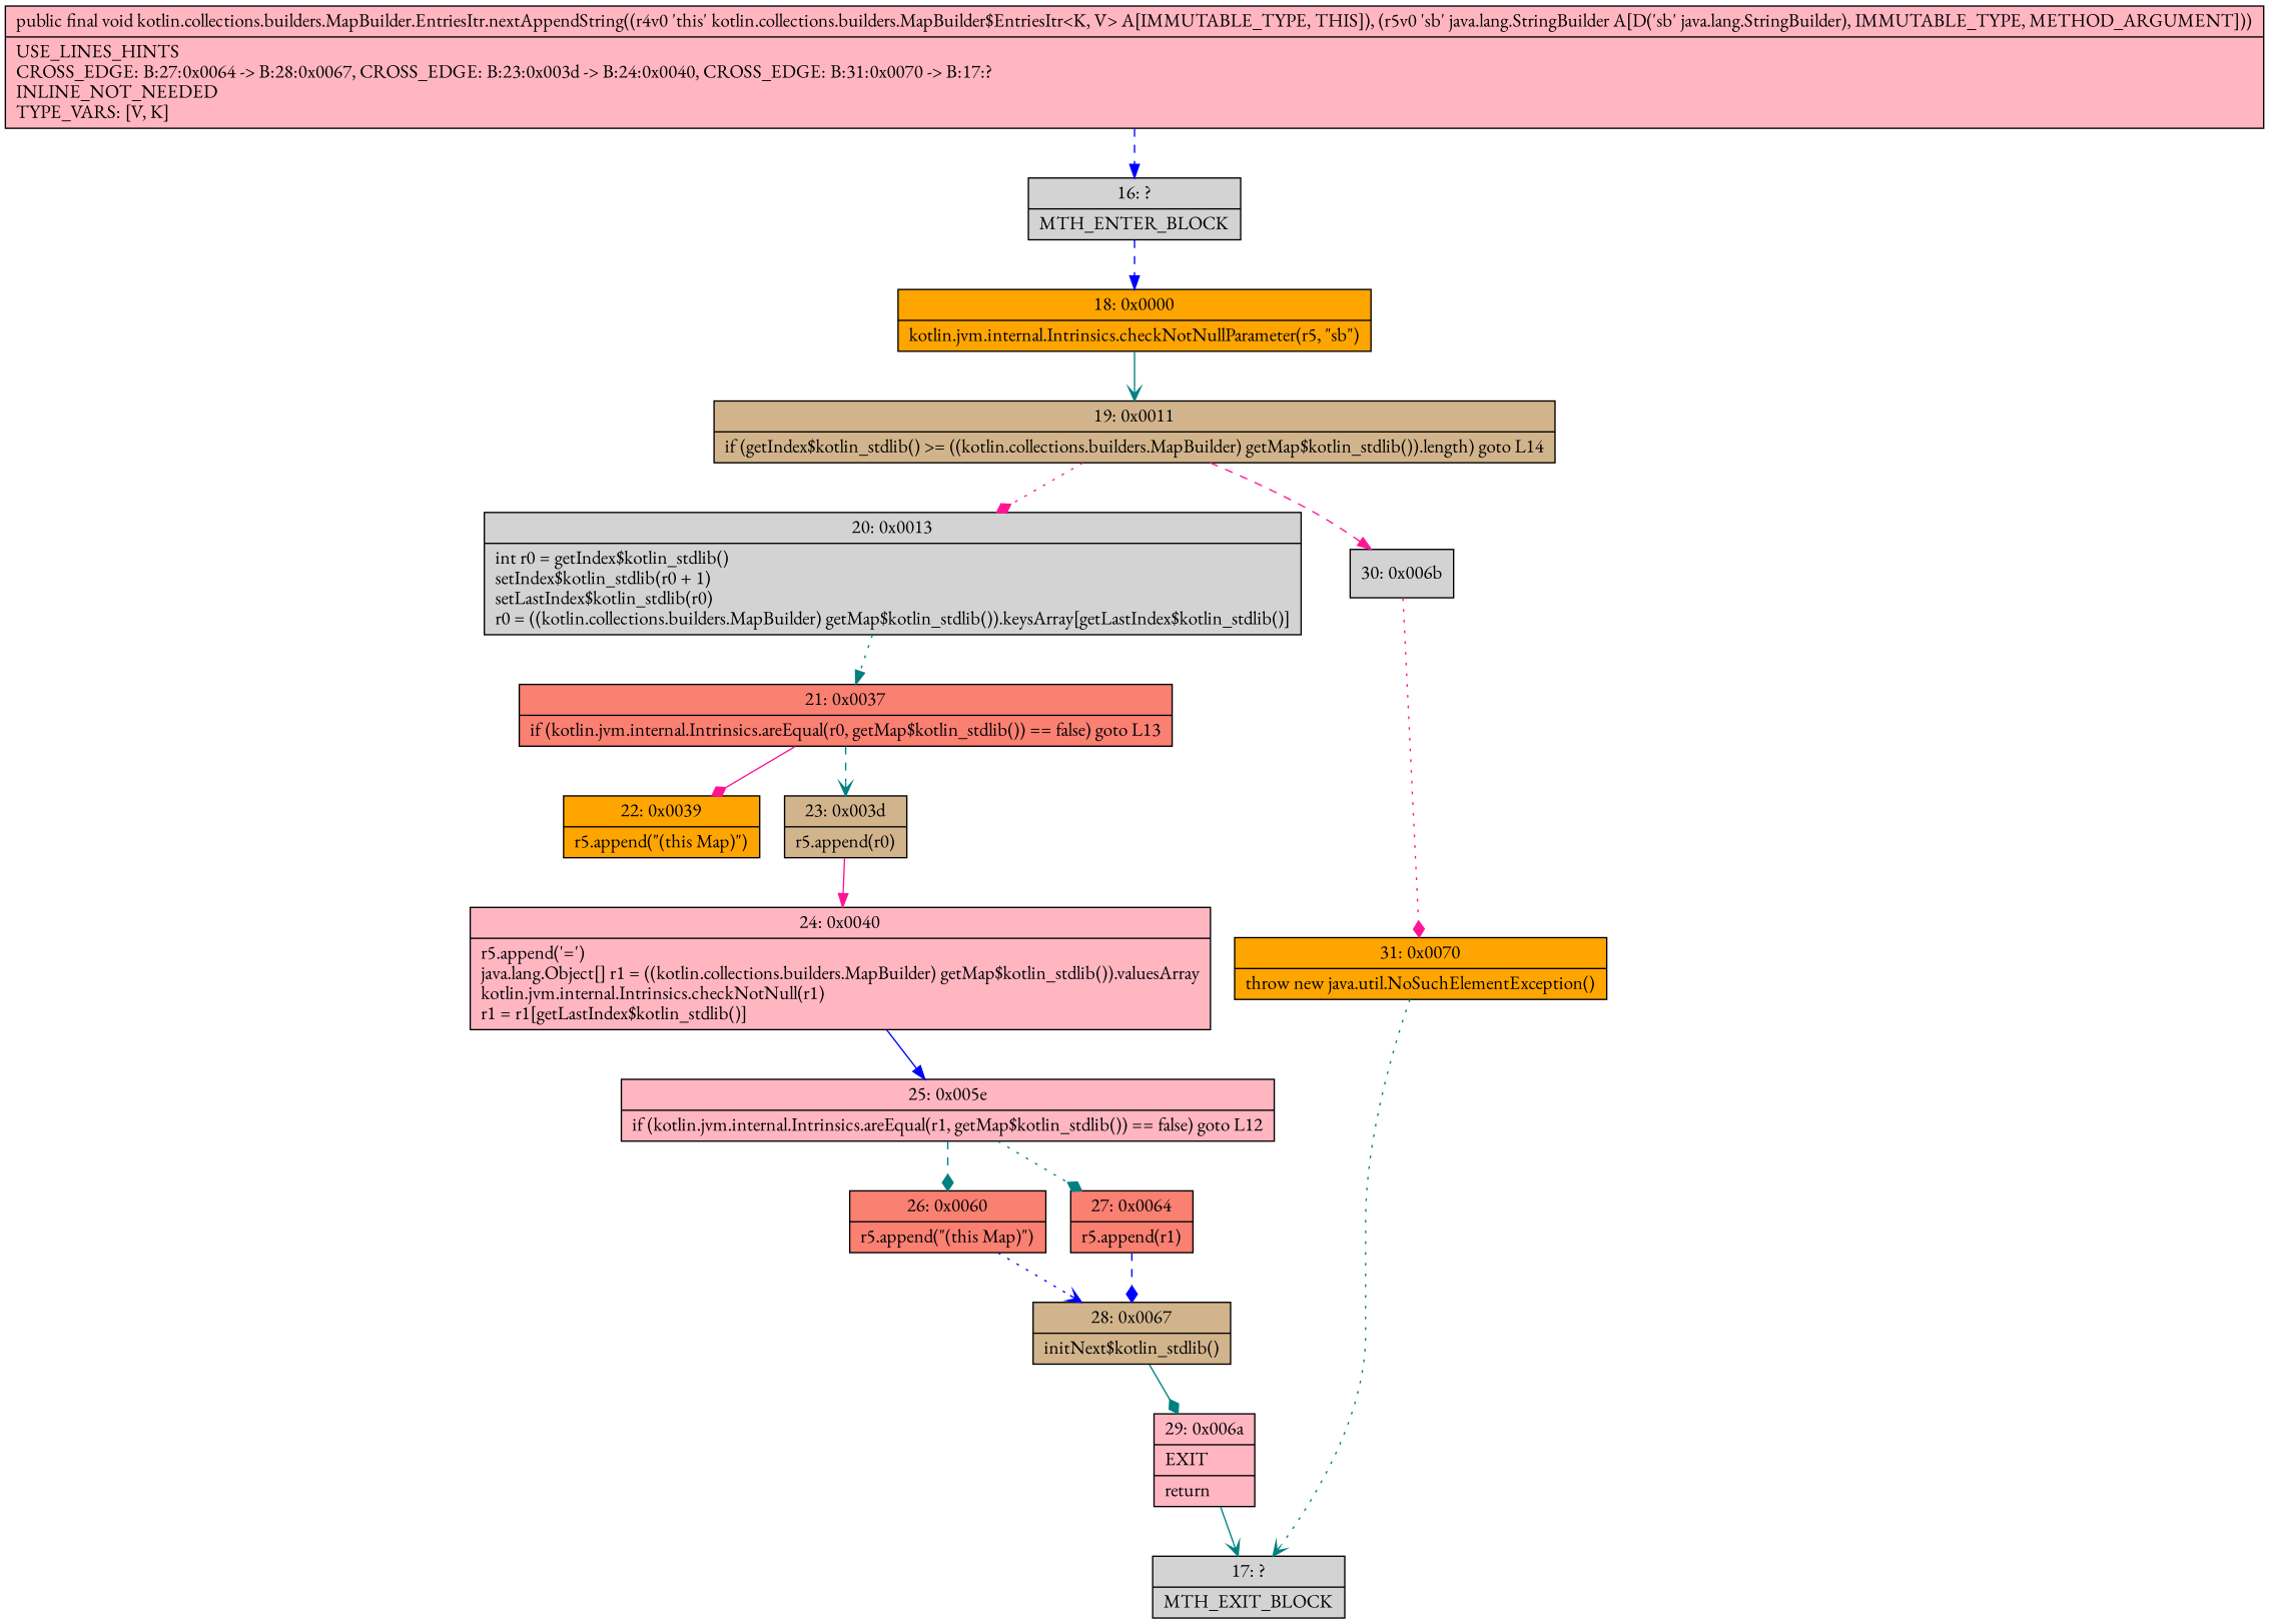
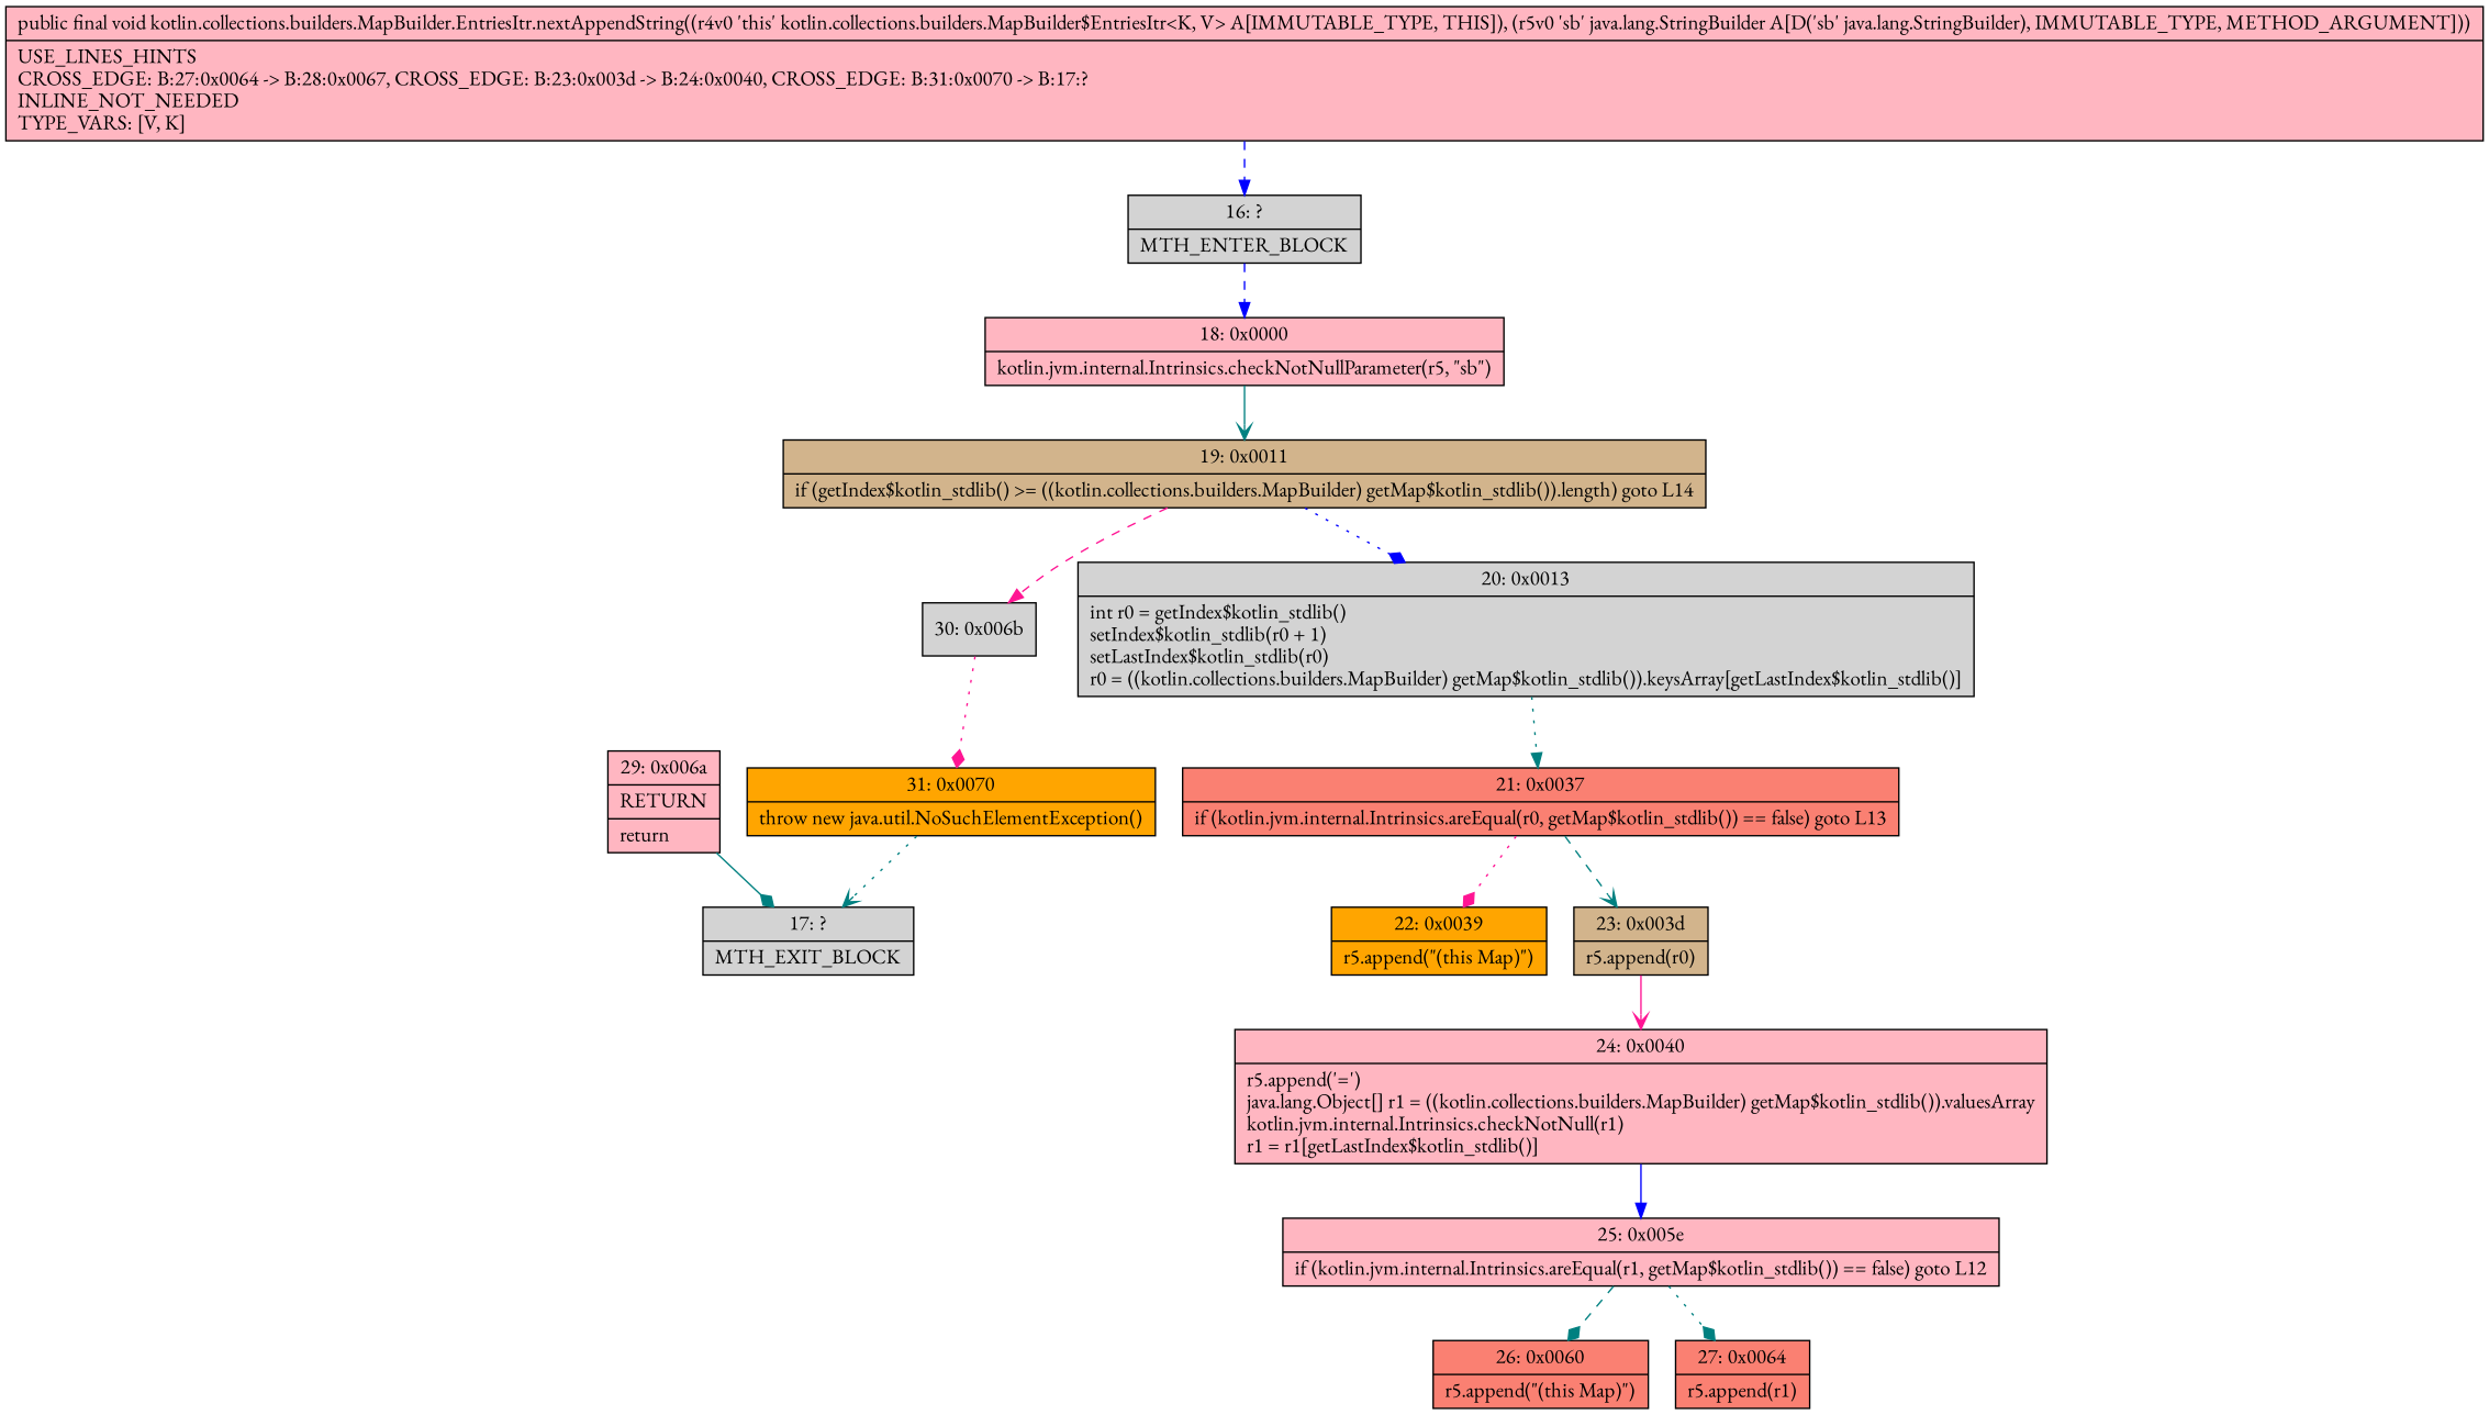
  digraph {
    fontname="EB Garamond"
    node [fillcolor=lightpink fontname="EB Garamond" shape=record style=filled]
    edge [arrowhead=diamond color=teal fontname="EB Garamond" style=dashed]
    n1 [fillcolor=lightgrey label="{16\:\ ?|MTH_ENTER_BLOCK\l}"]
-   n2 [fillcolor=orange label="{18\:\ 0x0000|kotlin.jvm.internal.Intrinsics.checkNotNullParameter(r5, \"sb\")\l}"]
+   n2 [label="{18\:\ 0x0000|kotlin.jvm.internal.Intrinsics.checkNotNullParameter(r5, \"sb\")\l}"]
    n3 [fillcolor=tan label="{19\:\ 0x0011|if (getIndex$kotlin_stdlib() \>= ((kotlin.collections.builders.MapBuilder) getMap$kotlin_stdlib()).length) goto L14\l}"]
    n4 [fillcolor=lightgrey label="{20\:\ 0x0013|int r0 = getIndex$kotlin_stdlib()\lsetIndex$kotlin_stdlib(r0 + 1)\lsetLastIndex$kotlin_stdlib(r0)\lr0 = ((kotlin.collections.builders.MapBuilder) getMap$kotlin_stdlib()).keysArray[getLastIndex$kotlin_stdlib()]\l}"]
    n5 [fillcolor=lightgrey label="{30\:\ 0x006b}"]
    n6 [fillcolor=salmon label="{21\:\ 0x0037|if (kotlin.jvm.internal.Intrinsics.areEqual(r0, getMap$kotlin_stdlib()) == false) goto L13\l}"]
    n7 [fillcolor=orange label="{31\:\ 0x0070|throw new java.util.NoSuchElementException()\l}"]
    n8 [fillcolor=orange label="{22\:\ 0x0039|r5.append(\"(this Map)\")\l}"]
    n9 [fillcolor=tan label="{23\:\ 0x003d|r5.append(r0)\l}"]
    n10 [label="{24\:\ 0x0040|r5.append('=')\ljava.lang.Object[] r1 = ((kotlin.collections.builders.MapBuilder) getMap$kotlin_stdlib()).valuesArray\lkotlin.jvm.internal.Intrinsics.checkNotNull(r1)\lr1 = r1[getLastIndex$kotlin_stdlib()]\l}"]
    n11 [label="{25\:\ 0x005e|if (kotlin.jvm.internal.Intrinsics.areEqual(r1, getMap$kotlin_stdlib()) == false) goto L12\l}"]
    n12 [fillcolor=salmon label="{26\:\ 0x0060|r5.append(\"(this Map)\")\l}"]
    n13 [fillcolor=salmon label="{27\:\ 0x0064|r5.append(r1)\l}"]
-   n14 [fillcolor=tan label="{28\:\ 0x0067|initNext$kotlin_stdlib()\l}"]
-   n15 [label="{29\:\ 0x006a|EXIT\l|return\l}"]
+   n15 [label="{29\:\ 0x006a|RETURN\l|return\l}"]
    n16 [fillcolor=lightgrey label="{17\:\ ?|MTH_EXIT_BLOCK\l}"]
    n17 [label="{public final void kotlin.collections.builders.MapBuilder.EntriesItr.nextAppendString((r4v0 'this' kotlin.collections.builders.MapBuilder$EntriesItr\<K, V\> A[IMMUTABLE_TYPE, THIS]), (r5v0 'sb' java.lang.StringBuilder A[D('sb' java.lang.StringBuilder), IMMUTABLE_TYPE, METHOD_ARGUMENT]))  | USE_LINES_HINTS\lCROSS_EDGE: B:27:0x0064 \-\> B:28:0x0067, CROSS_EDGE: B:23:0x003d \-\> B:24:0x0040, CROSS_EDGE: B:31:0x0070 \-\> B:17:?\lINLINE_NOT_NEEDED\lTYPE_VARS: [V, K]\l}"]
    n1 -> n2 [arrowhead=normal color=blue]
    n2 -> n3 [arrowhead=vee style=solid]
-   n3 -> n4 [color=deeppink style=dotted]
+   n3 -> n4 [color=blue style=dotted]
    n3 -> n5 [arrowhead=normal color=deeppink]
    n4 -> n6 [arrowhead=normal style=dotted]
    n5 -> n7 [color=deeppink style=dotted]
-   n6 -> n8 [color=deeppink style=solid]
+   n6 -> n8 [color=deeppink style=dotted]
    n6 -> n9 [arrowhead=vee]
    n7 -> n16 [arrowhead=vee style=dotted]
-   n9 -> n10 [arrowhead=normal color=deeppink style=solid]
+   n9 -> n10 [arrowhead=vee color=deeppink style=solid]
    n10 -> n11 [arrowhead=normal color=blue style=solid]
    n11 -> n12
    n11 -> n13 [style=dotted]
-   n12 -> n14 [arrowhead=vee color=blue style=dotted]
-   n13 -> n14 [color=blue]
-   n14 -> n15 [style=solid]
-   n15 -> n16 [arrowhead=vee style=solid]
+   n15 -> n16 [style=solid]
    n17 -> n1 [arrowhead=normal color=blue]
  }
